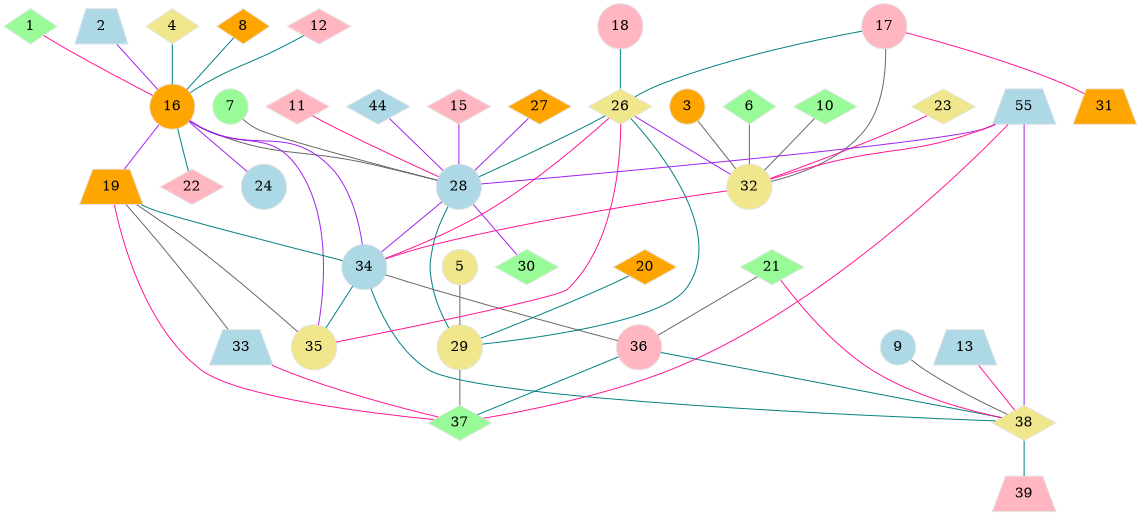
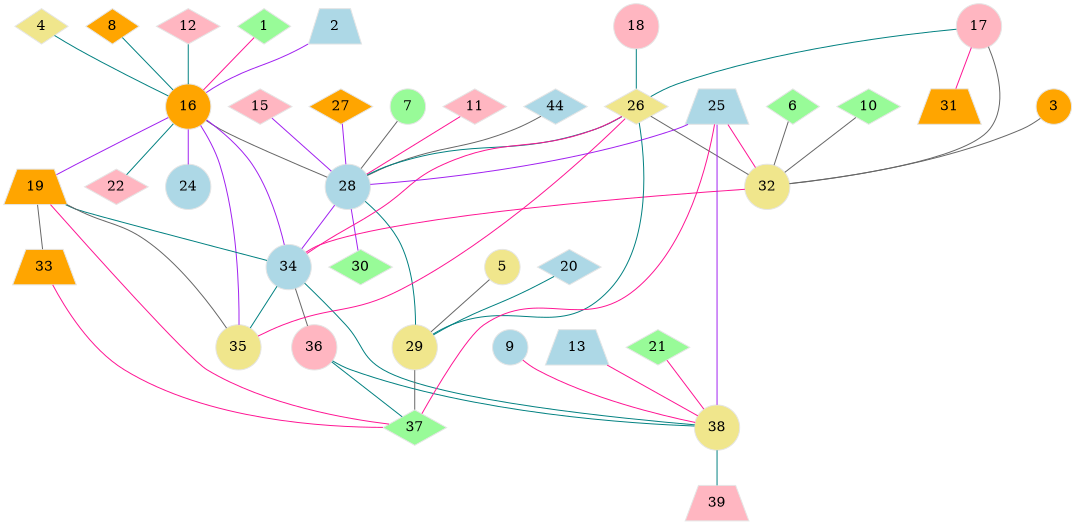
  graph {
    node [color=gray90 fillcolor=lightblue shape=diamond style=filled]
    edge [color=teal weight=1.0]
    1 [fillcolor=palegreen]
    16 [fillcolor=orange shape=circle]
    28 [shape=circle]
    19 [fillcolor=orange shape=trapezium]
    22 [fillcolor=lightpink]
    24 [shape=circle]
    34 [shape=circle]
    35 [fillcolor=khaki shape=circle]
    2 [shape=trapezium]
    3 [fillcolor=orange shape=circle]
    32 [fillcolor=khaki shape=circle]
    4 [fillcolor=khaki]
    5 [fillcolor=khaki shape=circle]
    29 [fillcolor=khaki shape=circle]
    37 [fillcolor=palegreen]
    6 [fillcolor=palegreen]
    7 [fillcolor=palegreen shape=circle]
    30 [fillcolor=palegreen]
    8 [fillcolor=orange]
    9 [shape=circle]
-   38 [fillcolor=khaki]
+   38 [fillcolor=khaki shape=circle]
    39 [fillcolor=lightpink shape=trapezium]
    10 [fillcolor=palegreen]
    11 [fillcolor=lightpink]
    12 [fillcolor=lightpink]
    13 [shape=trapezium]
    n27 [label=44]
    15 [fillcolor=lightpink]
-   33 [shape=trapezium]
+   33 [fillcolor=orange shape=trapezium]
    36 [fillcolor=lightpink shape=circle]
    17 [fillcolor=lightpink shape=circle]
    26 [fillcolor=khaki]
    31 [fillcolor=orange shape=trapezium]
    18 [fillcolor=lightpink shape=circle]
-   20 [fillcolor=orange]
+   20
    21 [fillcolor=palegreen]
-   23 [fillcolor=khaki]
-   25 [shape=trapezium label=55]
+   25 [shape=trapezium]
    27 [fillcolor=orange]
    1 -- 16 [color=deeppink]
    16 -- 28 [color=gray40]
    16 -- 19 [color=purple weight=3.0]
    16 -- 22
    16 -- 24 [color=purple]
    16 -- 34 [color=purple weight=3.0]
    16 -- 35 [color=purple weight=3.0]
    28 -- 34 [color=purple]
    28 -- 29
    28 -- 30 [color=purple]
    19 -- 34 [weight=2.0]
    19 -- 35 [color=gray40]
    19 -- 37 [color=deeppink weight=2.0]
    19 -- 33 [color=gray40]
    34 -- 35
    34 -- 38
    34 -- 36 [color=gray40]
    2 -- 16 [color=purple]
    3 -- 32 [color=gray40]
    32 -- 34 [color=deeppink weight=2.0]
    4 -- 16
    5 -- 29 [color=gray40]
    29 -- 37 [color=gray40 weight=8.0]
    6 -- 32 [color=gray40]
    7 -- 28 [color=gray40]
    8 -- 16
-   9 -- 38 [color=gray40]
+   9 -- 38 [color=deeppink]
    38 -- 39
    10 -- 32 [color=gray40]
    11 -- 28 [color=deeppink]
    12 -- 16
    13 -- 38 [color=deeppink]
-   n27 -- 28 [color=purple]
+   n27 -- 28 [color=gray40]
    15 -- 28 [color=purple weight=5.0]
    33 -- 37 [color=deeppink]
    36 -- 37
    36 -- 38
    17 -- 32 [color=gray40 weight=3.0]
    17 -- 26 [weight=2.0]
    17 -- 31 [color=deeppink]
    26 -- 28 [weight=2.0]
    26 -- 34 [color=deeppink]
    26 -- 35 [color=deeppink]
-   26 -- 32 [color=purple weight=6.0]
+   26 -- 32 [color=gray40 weight=6.0]
    26 -- 29
    18 -- 26
    20 -- 29
    21 -- 38 [color=deeppink]
-   21 -- 36 [color=gray40]
-   23 -- 32 [color=deeppink]
    25 -- 28 [color=purple]
    25 -- 32 [color=deeppink]
    25 -- 37 [color=deeppink]
    25 -- 38 [color=purple weight=9.0]
    27 -- 28 [color=purple]
  }
